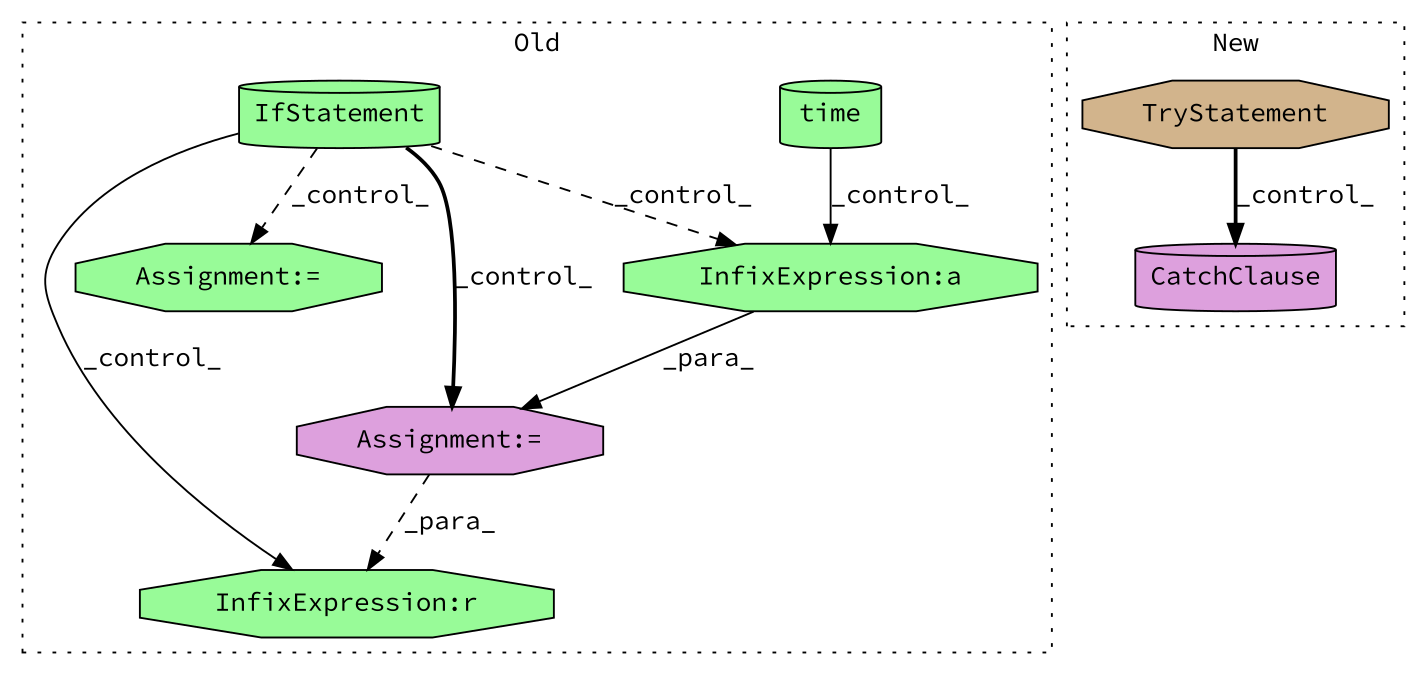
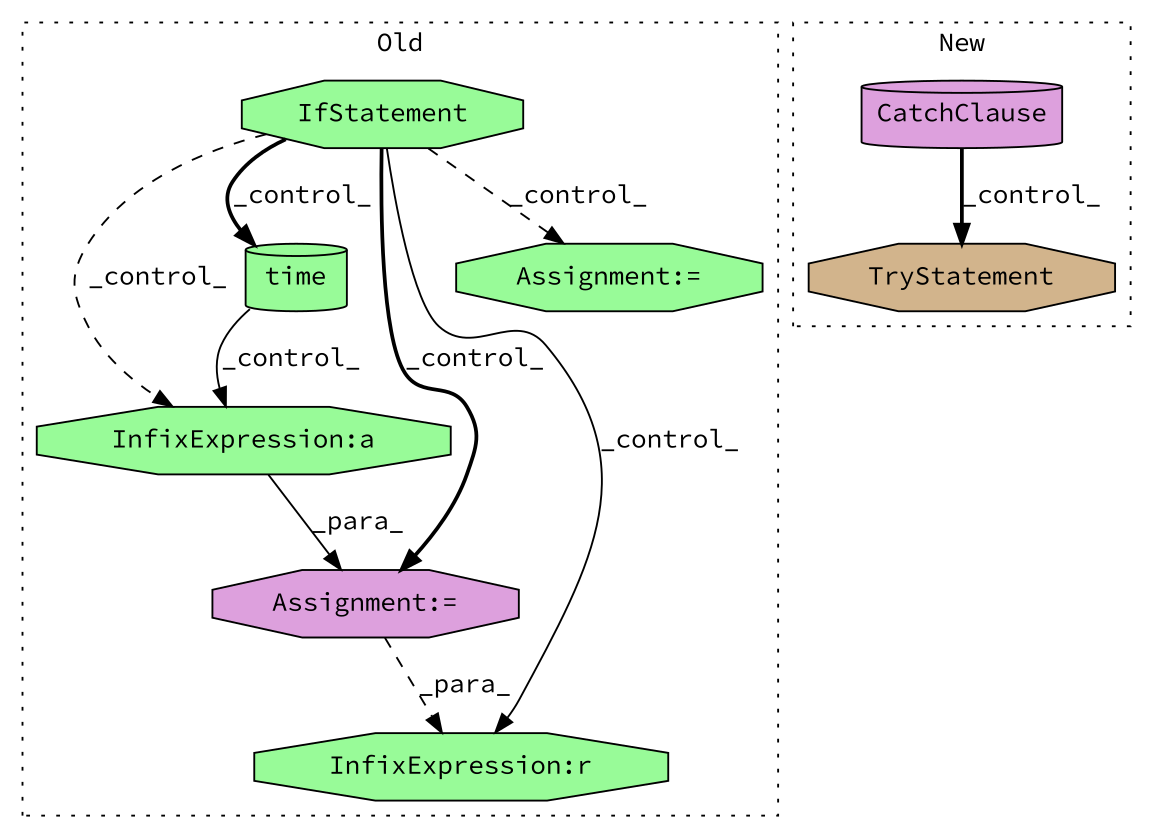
  digraph {
    fontname="Source Code Pro"
    node [a=7 fillcolor=palegreen fontname="Source Code Pro" l=1 shape=octagon style=filled]
    edge [fontname="Source Code Pro" style=solid]
    n1 [a=32 l=6 label=time s=15267 shape=cylinder]
    n2 [fillcolor=plum label="Assignment:=" s=15286]
    n3 [a=27 l=3 label="InfixExpression:a" s=15297]
-   n4 [a=25 l="4,2" label=IfStatement s="15225,15242" shape=cylinder]
+   n4 [a=25 l="4,2" label=IfStatement s="15225,15242"]
    n5 [a=27 l=4 label="InfixExpression:r" s=15701]
    n6 [label="Assignment:=" s=15406]
    n7 [a=54 fillcolor=tan l=4 label=TryStatement s=15967]
    n8 [a=12 fillcolor=plum l="13,2" label=CatchClause s="16007,16041" shape=cylinder]
    subgraph cluster_1 {
      label=Old
      style=dotted
      n1
      n2
      n3
      n4
      n5
      n6
    }
    subgraph cluster_2 {
      label=New
      style=dotted
      n7
      n8
    }
    n1 -> n3 [label=_control_]
    n2 -> n5 [label=_para_ style=dashed]
    n3 -> n2 [label=_para_]
+   n4 -> n1 [label=_control_ style=bold]
    n4 -> n2 [label=_control_ style=bold]
    n4 -> n3 [label=_control_ style=dashed]
    n4 -> n5 [label=_control_]
    n4 -> n6 [label=_control_ style=dashed]
-   n7 -> n8 [label=_control_ style=bold]
+   n8 -> n7 [label=_control_ style=bold]
  }
